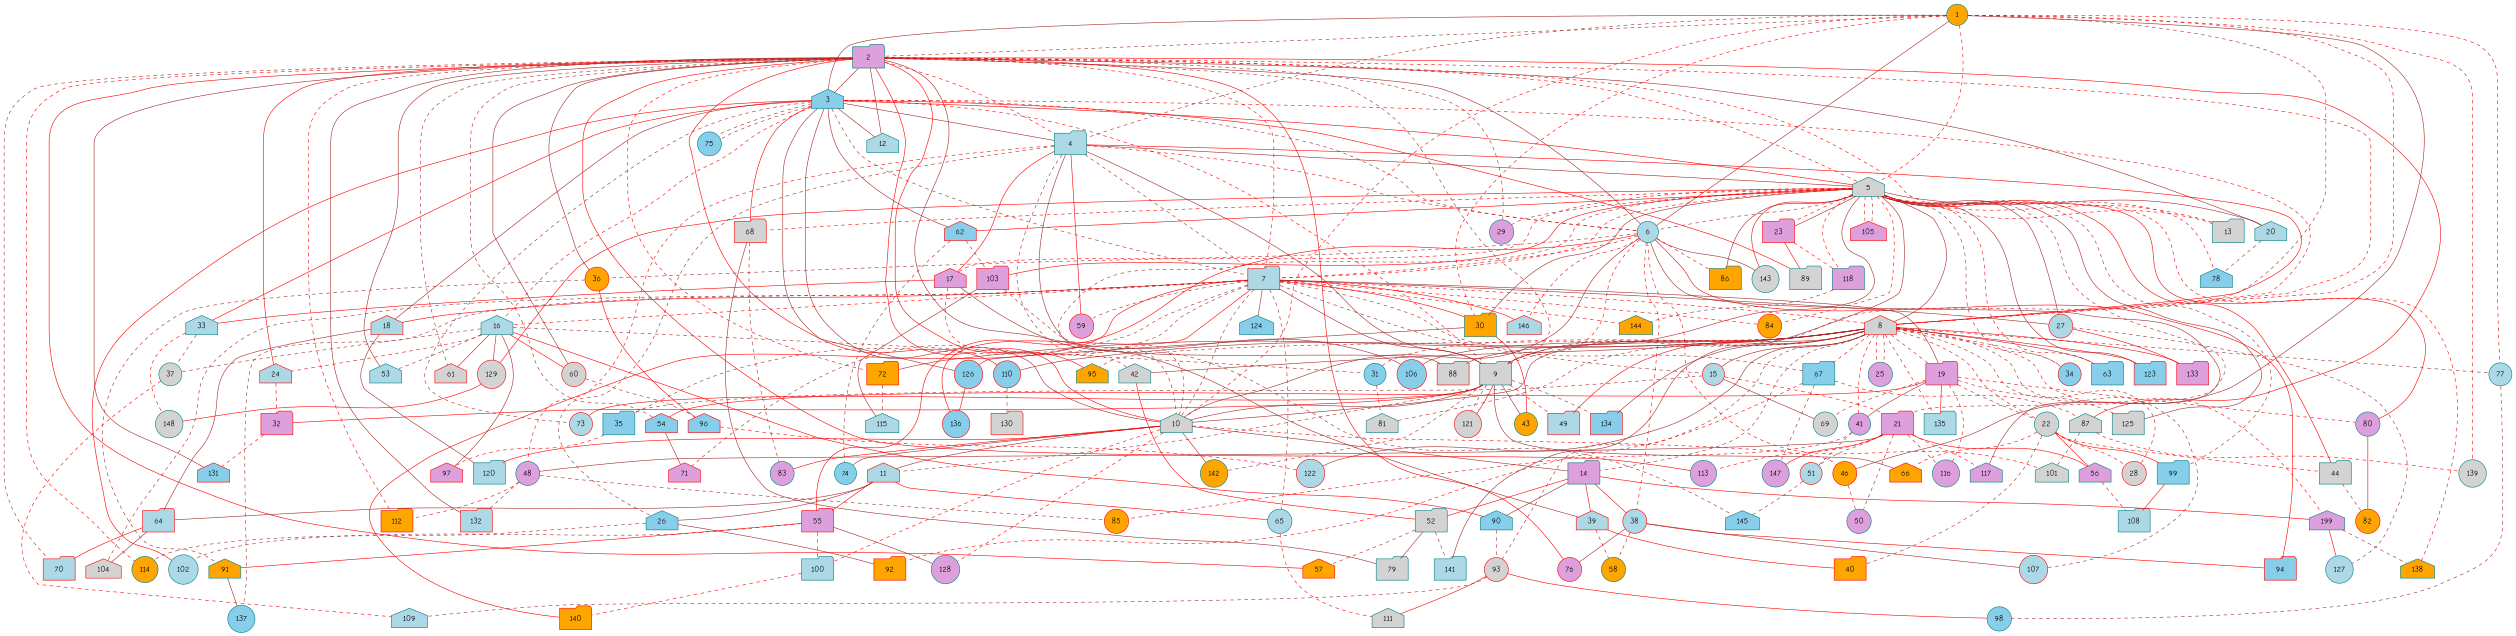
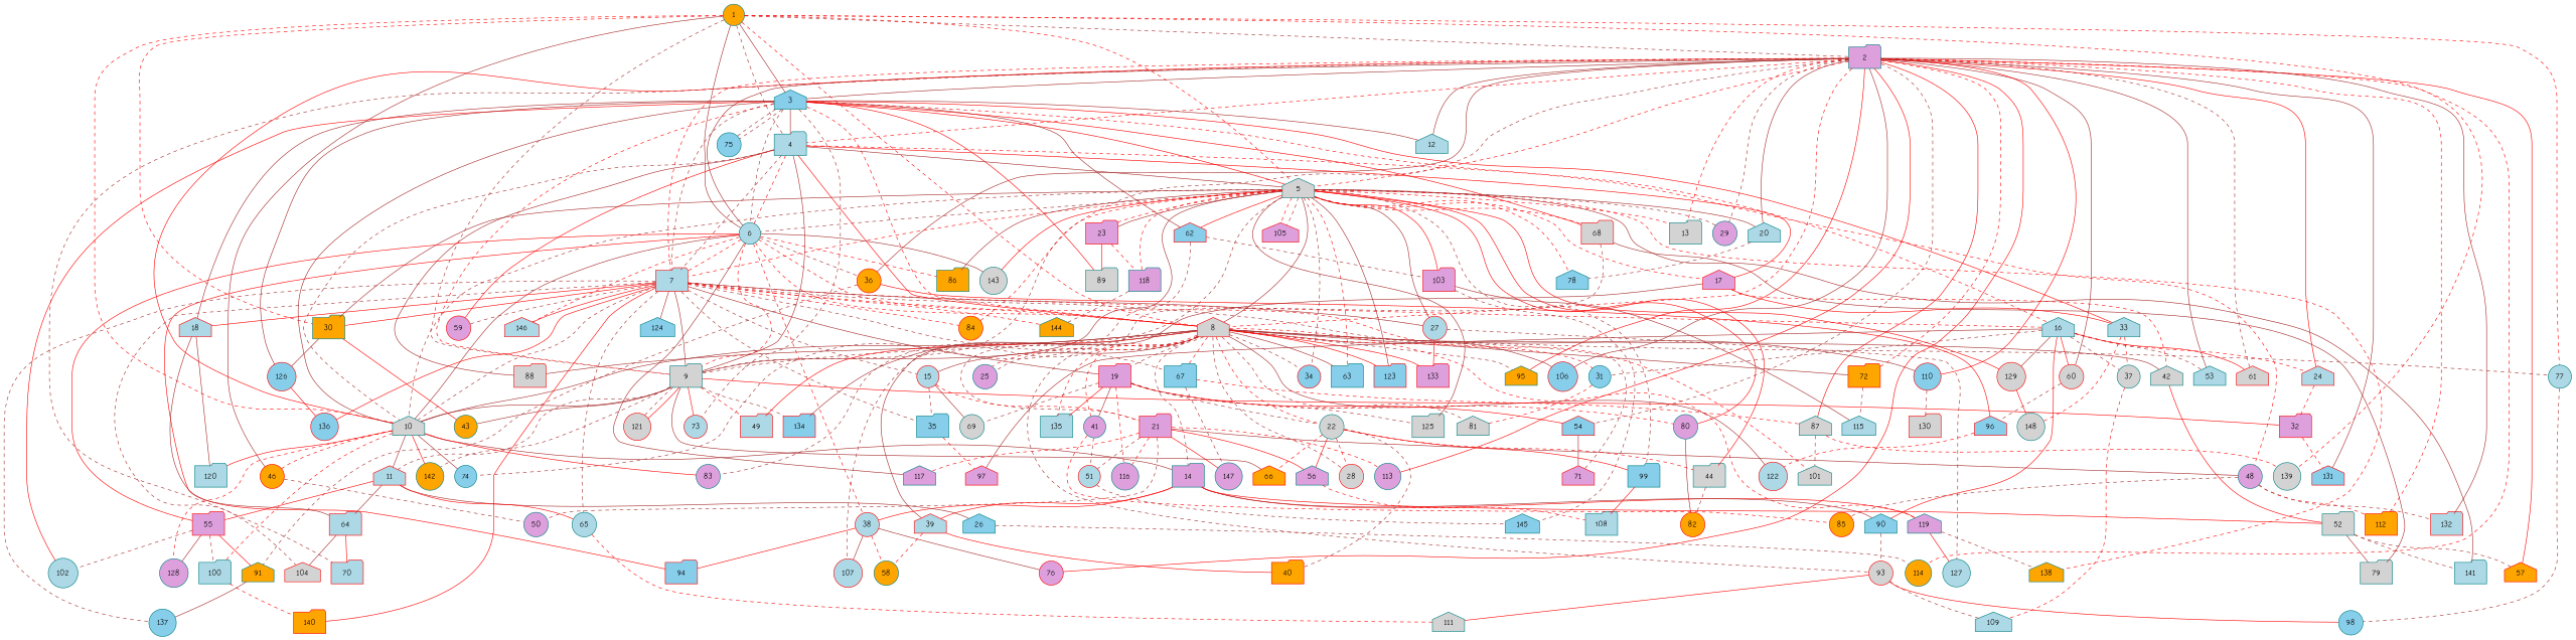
  graph {
    fontname="Comic Neue"
    node [color=teal fillcolor=lightblue fontname="Comic Neue" shape=circle style=filled]
    edge [color=brown fontname="Comic Neue" style=dashed]
    1 [fillcolor=orange]
    2 [fillcolor=plum shape=folder]
    3 [fillcolor=skyblue shape=house]
    4 [shape=folder]
    5 [fillcolor=lightgrey shape=house]
    6
    8 [color=red fillcolor=lightgrey shape=house]
    9 [fillcolor=lightgrey shape=folder]
    10 [fillcolor=lightgrey shape=house]
    46 [color=red fillcolor=orange]
    77
    139 [fillcolor=lightgrey]
    30 [fillcolor=orange shape=folder]
    7 [color=red shape=folder]
    12 [shape=house]
    13 [fillcolor=lightgrey shape=folder]
    20 [shape=house]
    24 [color=red shape=house]
    29 [fillcolor=plum]
    36 [color=red fillcolor=orange]
    53 [shape=house]
    54 [color=red fillcolor=skyblue shape=house]
    57 [color=red fillcolor=orange shape=house]
    60 [color=red fillcolor=lightgrey]
    61 [color=red fillcolor=lightgrey shape=house]
    70 [color=red shape=folder]
    72 [color=red fillcolor=orange shape=folder]
    76 [color=red fillcolor=plum]
    87 [fillcolor=lightgrey shape=house]
    95 [fillcolor=orange shape=house]
    106 [color=red fillcolor=skyblue]
    110 [color=red fillcolor=skyblue]
    112 [color=red fillcolor=orange shape=folder]
    113 [fillcolor=plum]
    114 [fillcolor=orange]
    131 [color=red fillcolor=skyblue shape=house]
    132 [color=red shape=folder]
    16 [shape=house]
    18 [color=red shape=house]
    33 [shape=house]
    62 [color=red fillcolor=skyblue shape=house]
    68 [color=red fillcolor=lightgrey shape=folder]
    73 [color=red]
    75 [fillcolor=skyblue]
    89 [fillcolor=lightgrey shape=folder]
    102
    126 [color=red fillcolor=skyblue]
    17 [color=red fillcolor=plum shape=house]
    26 [fillcolor=skyblue shape=house]
    48 [fillcolor=plum]
    59 [color=red fillcolor=plum]
    88 [color=red fillcolor=lightgrey shape=folder]
    21 [color=red fillcolor=plum shape=folder]
    23 [color=red fillcolor=plum shape=folder]
    27 [color=red]
    34 [color=red fillcolor=skyblue]
    44 [fillcolor=lightgrey shape=folder]
    63 [fillcolor=skyblue shape=folder]
    78 [fillcolor=skyblue shape=house]
    80 [fillcolor=plum]
    84 [color=red fillcolor=orange]
    86 [fillcolor=orange shape=folder]
    99 [fillcolor=skyblue shape=folder]
    103 [color=red fillcolor=plum shape=folder]
    105 [color=red fillcolor=plum shape=house]
    118 [fillcolor=plum shape=folder]
    123 [color=red fillcolor=skyblue shape=folder]
    125 [fillcolor=lightgrey shape=folder]
    129 [color=red fillcolor=lightgrey]
    138 [fillcolor=orange shape=house]
    141 [shape=folder]
    143 [fillcolor=lightgrey]
    38 [color=red]
    55 [color=red fillcolor=plum shape=folder]
    94 [color=red fillcolor=skyblue shape=folder]
    101 [fillcolor=lightgrey shape=house]
    117 [fillcolor=plum shape=house]
    146 [color=red shape=house]
    15 [color=red]
    19 [color=red fillcolor=plum shape=folder]
    35 [fillcolor=skyblue shape=folder]
    65
    67 [fillcolor=skyblue shape=folder]
    71 [color=red fillcolor=plum shape=house]
    104 [color=red fillcolor=lightgrey shape=house]
    124 [fillcolor=skyblue shape=house]
    136 [color=red fillcolor=skyblue]
    137 [fillcolor=skyblue]
    140 [color=red fillcolor=orange shape=folder]
    144 [fillcolor=orange shape=house]
    14 [fillcolor=plum shape=folder]
    22 [fillcolor=lightgrey]
    25 [fillcolor=plum]
    28 [color=red fillcolor=lightgrey]
    31 [fillcolor=skyblue]
    41 [fillcolor=plum]
    42 [fillcolor=lightgrey shape=house]
    49 [color=red shape=folder]
    81 [fillcolor=lightgrey shape=house]
    93 [color=red fillcolor=lightgrey]
    107 [color=red]
-   119 [fillcolor=plum shape=house label=199]
+   119 [fillcolor=plum shape=house]
    122 [color=red]
    133 [color=red fillcolor=plum shape=folder]
    134 [color=red fillcolor=skyblue shape=folder]
    135 [shape=folder]
    11 [color=red shape=house]
    32 [color=red fillcolor=plum shape=folder]
    43 [fillcolor=orange]
    66 [color=red fillcolor=orange shape=house]
    121 [color=red fillcolor=lightgrey]
    142 [fillcolor=orange]
    74 [fillcolor=skyblue]
    83 [fillcolor=plum]
    100 [shape=folder]
    120 [shape=folder]
    128 [fillcolor=plum]
    50 [fillcolor=plum]
    98 [fillcolor=skyblue]
    91 [fillcolor=orange shape=house]
    96 [color=red fillcolor=skyblue shape=house]
    115 [shape=house]
    130 [color=red fillcolor=lightgrey shape=folder]
    90 [fillcolor=skyblue shape=house]
    37 [fillcolor=lightgrey]
    97 [color=red fillcolor=plum shape=house]
    64 [color=red shape=folder]
    148 [fillcolor=lightgrey]
    79 [fillcolor=lightgrey shape=folder]
    39 [color=red shape=house]
-   92 [color=red fillcolor=orange shape=folder]
    85 [color=red fillcolor=orange]
    116 [fillcolor=plum]
    51 [color=red]
    56 [fillcolor=plum shape=house]
    147 [fillcolor=plum]
    127
    82 [color=red fillcolor=orange]
    108 [shape=folder]
    145 [fillcolor=skyblue shape=house]
    58 [fillcolor=orange]
    69 [fillcolor=lightgrey]
    111 [fillcolor=lightgrey shape=house]
    52 [fillcolor=lightgrey shape=folder]
    40 [color=red fillcolor=orange shape=folder]
    109 [shape=house]
    1 -- 2
    1 -- 3 [style=solid]
    1 -- 4
    1 -- 5 [color=red]
    1 -- 6 [style=solid]
    1 -- 8 [color=red]
    1 -- 9
    1 -- 10 [color=red]
    1 -- 46 [style=solid]
    1 -- 77 [color=red]
    1 -- 139 [color=red]
    1 -- 30 [color=red]
    2 -- 3 [style=solid]
    2 -- 4 [color=red]
    2 -- 5 [color=red]
    2 -- 6 [style=solid]
    2 -- 8 [color=red]
    2 -- 9
    2 -- 10 [color=red style=solid]
    2 -- 7 [color=red]
    2 -- 12 [style=solid]
    2 -- 13 [color=red]
    2 -- 20 [style=solid]
    2 -- 24 [color=red style=solid]
    2 -- 29
    2 -- 36 [style=solid]
    2 -- 53 [style=solid]
    2 -- 54
    2 -- 57 [color=red style=solid]
    2 -- 60 [style=solid]
    2 -- 61
    2 -- 70
    2 -- 72 [color=red]
    2 -- 76 [color=red style=solid]
    2 -- 87 [color=red style=solid]
    2 -- 95 [color=red style=solid]
    2 -- 106 [style=solid]
    2 -- 110 [color=red style=solid]
    2 -- 112 [color=red]
    2 -- 113 [color=red style=solid]
    2 -- 114 [color=red]
    2 -- 131 [style=solid]
    2 -- 132 [style=solid]
    3 -- 4 [style=solid]
    3 -- 5 [color=red style=solid]
    3 -- 6
    3 -- 8 [color=red]
    3 -- 9 [color=red]
    3 -- 10 [style=solid]
    3 -- 7
    3 -- 12 [style=solid]
    3 -- 16 [color=red]
    3 -- 18 [style=solid]
    3 -- 33 [color=red style=solid]
    3 -- 62 [style=solid]
    3 -- 68 [color=red style=solid]
    3 -- 73
    3 -- 75
    3 -- 75
    3 -- 89 [color=red style=solid]
    3 -- 102 [color=red style=solid]
    3 -- 126 [style=solid]
    4 -- 5 [style=solid]
    4 -- 6 [color=red]
    4 -- 8 [color=red style=solid]
    4 -- 9 [style=solid]
    4 -- 10
    4 -- 7
    4 -- 17 [color=red style=solid]
-   4 -- 26
    4 -- 48 [color=red]
    4 -- 59 [color=red style=solid]
    4 -- 88 [style=solid]
    5 -- 6
    5 -- 8 [style=solid]
    5 -- 9 [style=solid]
    5 -- 10
    5 -- 30 [style=solid]
    5 -- 7 [color=red]
    5 -- 13 [color=red]
    5 -- 20 [style=solid]
    5 -- 29
    5 -- 62 [color=red style=solid]
    5 -- 68 [color=red]
    5 -- 17 [color=red]
    5 -- 21
    5 -- 23 [color=red]
    5 -- 23 [style=solid]
    5 -- 27 [style=solid]
    5 -- 34
    5 -- 44 [color=red style=solid]
    5 -- 63 [color=red]
    5 -- 78 [color=red]
    5 -- 80 [color=red style=solid]
    5 -- 84 [color=red]
    5 -- 86 [style=solid]
    5 -- 99
    5 -- 103 [color=red style=solid]
    5 -- 105 [color=red]
    5 -- 105
    5 -- 118 [color=red]
    5 -- 123 [style=solid]
    5 -- 125 [style=solid]
    5 -- 129 [color=red style=solid]
    5 -- 138 [color=red]
    5 -- 141 [style=solid]
    5 -- 143 [color=red style=solid]
+   6 -- 8 [color=red]
    6 -- 9 [color=red]
    6 -- 10 [style=solid]
    6 -- 7 [color=red]
    6 -- 36
    6 -- 86 [color=red]
    6 -- 143 [style=solid]
    6 -- 38 [color=red]
    6 -- 55 [color=red style=solid]
    6 -- 94 [color=red style=solid]
    6 -- 101 [color=red]
    6 -- 117 [style=solid]
    6 -- 146 [color=red]
    8 -- 9
    8 -- 10 [style=solid]
    8 -- 77
    8 -- 72 [style=solid]
    8 -- 95
    8 -- 106 [style=solid]
    8 -- 110 [style=solid]
    8 -- 88 [style=solid]
    8 -- 34
    8 -- 63 [style=solid]
    8 -- 123 [color=red style=solid]
    8 -- 15 [style=solid]
    8 -- 19
    8 -- 67 [color=red]
    8 -- 14
    8 -- 22 [color=red]
    8 -- 25 [color=red]
    8 -- 25
    8 -- 28
    8 -- 31 [color=red]
    8 -- 41 [color=red]
    8 -- 42 [style=solid]
    8 -- 49 [color=red style=solid]
    8 -- 81
    8 -- 93
    8 -- 107
    8 -- 119 [color=red]
    8 -- 122 [style=solid]
    8 -- 133 [color=red style=solid]
    8 -- 134 [style=solid]
    8 -- 135 [color=red]
    9 -- 10 [style=solid]
    9 -- 73 [color=red style=solid]
    9 -- 49 [color=red]
    9 -- 134
    9 -- 11
    9 -- 32 [color=red style=solid]
    9 -- 43 [style=solid]
    9 -- 66 [style=solid]
    9 -- 121
    9 -- 121 [color=red style=solid]
    9 -- 142
    10 -- 46 [color=red]
    10 -- 14 [style=solid]
    10 -- 11 [style=solid]
    10 -- 142 [color=red style=solid]
    10 -- 74 [style=solid]
    10 -- 83 [color=red style=solid]
    10 -- 100 [color=red]
    10 -- 120 [color=red style=solid]
    10 -- 128 [color=red]
    46 -- 50
    77 -- 98
    30 -- 126 [style=solid]
    30 -- 43 [color=red style=solid]
    7 -- 8 [color=red]
    7 -- 9 [style=solid]
    7 -- 10
    7 -- 30 [color=red style=solid]
    7 -- 16 [color=red]
    7 -- 18 [color=red style=solid]
    7 -- 59
    7 -- 27 [style=solid]
    7 -- 84 [color=red]
    7 -- 146 [color=red style=solid]
    7 -- 15
    7 -- 19 [style=solid]
    7 -- 35
    7 -- 65
    7 -- 67
    7 -- 71
    7 -- 104
    7 -- 124 [style=solid]
    7 -- 136 [color=red style=solid]
    7 -- 137
    7 -- 140 [color=red style=solid]
    7 -- 144 [color=red]
    20 -- 78
    24 -- 32 [color=red]
    36 -- 91
    36 -- 96 [color=red style=solid]
    54 -- 71 [style=solid]
    60 -- 96
    72 -- 115
    87 -- 139 [color=red]
    87 -- 101
    110 -- 130
    16 -- 24 [color=red]
    16 -- 53
    16 -- 60 [color=red style=solid]
    16 -- 61 [color=red style=solid]
    16 -- 129 [style=solid]
    16 -- 31
    16 -- 90 [color=red style=solid]
    16 -- 37
    16 -- 97 [style=solid]
    18 -- 120 [style=solid]
    18 -- 64 [style=solid]
    33 -- 37 [color=red]
    33 -- 148 [color=red]
    62 -- 103
    62 -- 74
    68 -- 83
    68 -- 79 [style=solid]
    126 -- 136 [color=red style=solid]
    17 -- 33 [color=red style=solid]
    17 -- 42 [color=red]
    17 -- 39 [style=solid]
    26 -- 114
-   26 -- 92 [style=solid]
    48 -- 112 [color=red]
    48 -- 132
    48 -- 85
    21 -- 113 [color=red]
    21 -- 48 [style=solid]
    21 -- 117 [color=red]
    21 -- 50
    21 -- 116 [color=red]
    21 -- 51
    21 -- 56 [color=red style=solid]
    21 -- 147 [color=red style=solid]
    23 -- 89 [color=red style=solid]
    23 -- 118 [color=red]
    27 -- 133 [color=red style=solid]
    27 -- 127
    44 -- 82
    80 -- 82 [style=solid]
    99 -- 108 [color=red style=solid]
    103 -- 115 [style=solid]
    103 -- 145
    118 -- 144
    129 -- 148 [color=red style=solid]
    38 -- 76 [style=solid]
    38 -- 94 [color=red style=solid]
    38 -- 107 [style=solid]
    38 -- 58 [color=red]
    55 -- 102
    55 -- 100
    55 -- 128 [style=solid]
    55 -- 91 [color=red style=solid]
    15 -- 21 [color=red]
    15 -- 35
    15 -- 69 [style=solid]
    19 -- 54 [color=red style=solid]
    19 -- 80 [color=red]
    19 -- 125
    19 -- 22
    19 -- 41 [style=solid]
    19 -- 135 [color=red style=solid]
    19 -- 116 [color=red]
    19 -- 69
    35 -- 97 [color=red]
    65 -- 111 [color=red]
    67 -- 87 [color=red]
-   67 -- 92 [color=red]
    67 -- 147
    14 -- 38 [color=red style=solid]
    14 -- 119 [color=red style=solid]
    14 -- 90 [style=solid]
    14 -- 39 [color=red style=solid]
    14 -- 52 [color=red style=solid]
    22 -- 44 [color=red]
    22 -- 99 [color=red style=solid]
    22 -- 28 [color=red]
    22 -- 66 [color=red]
    22 -- 56 [color=red style=solid]
    22 -- 40
    31 -- 81 [color=red]
    41 -- 85 [color=red]
    41 -- 51
    42 -- 52 [color=red style=solid]
    93 -- 98 [color=red style=solid]
    93 -- 111 [color=red style=solid]
    93 -- 109
    119 -- 138
    119 -- 127 [color=red style=solid]
    11 -- 26 [style=solid]
    11 -- 55 [color=red style=solid]
    11 -- 65 [color=red style=solid]
    11 -- 64 [style=solid]
    32 -- 131 [color=red]
    100 -- 140 [color=red]
    91 -- 137 [style=solid]
    96 -- 122 [color=red]
    90 -- 93
    37 -- 109 [color=red]
    64 -- 70 [color=red style=solid]
    64 -- 104 [style=solid]
    39 -- 58 [color=red]
    39 -- 40 [color=red style=solid]
    51 -- 145
    56 -- 108 [color=red]
    52 -- 57
    52 -- 141
    52 -- 79 [style=solid]
  }
